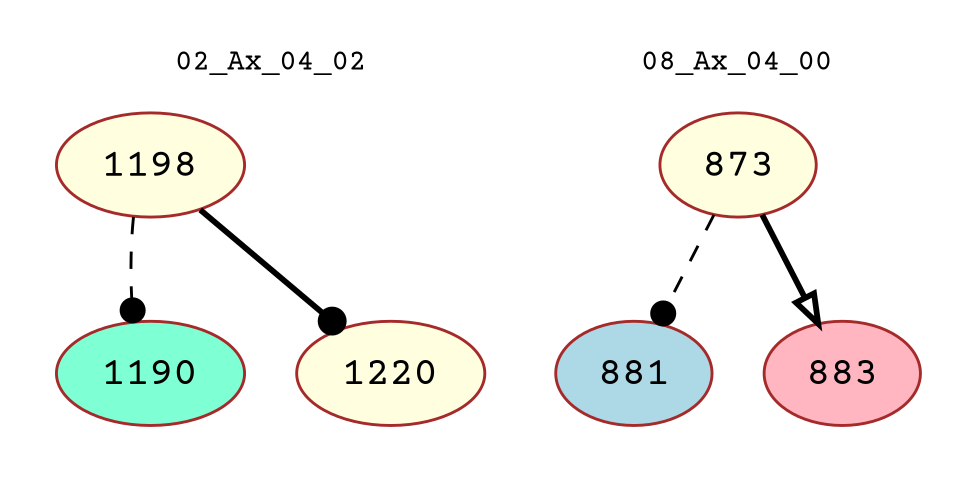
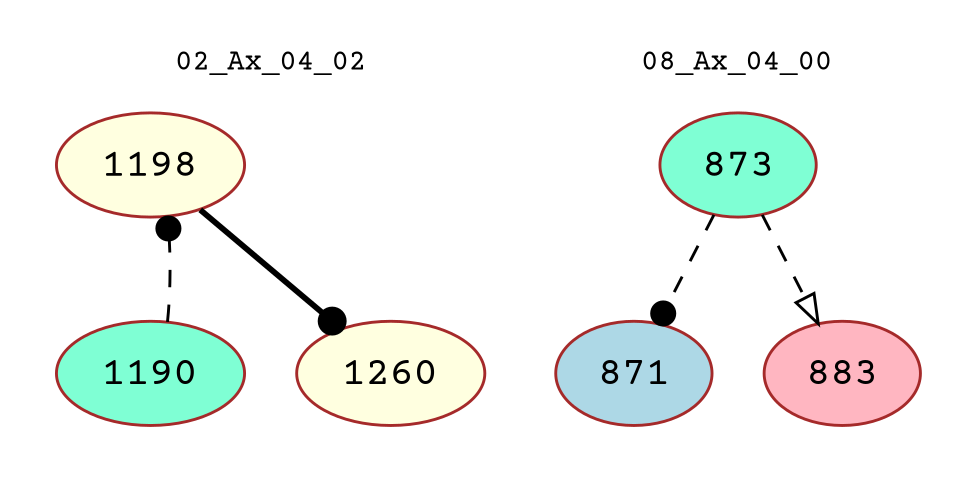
  digraph {
    fontname="Courier Prime"
    node [color=brown fillcolor=lightyellow fontname="Courier Prime" style=filled]
    edge [arrowhead=dot color=black fontname="Courier Prime" style=dashed]
    n1 [label=1198]
    n2 [fillcolor=aquamarine label=1190]
-   n3 [label=1220]
-   n4 [label=873]
-   n5 [fillcolor=lightblue label=881]
+   n3 [label=1260]
+   n4 [fillcolor=aquamarine label=873]
+   n5 [fillcolor=lightblue label=871]
    n6 [fillcolor=lightpink label=883]
    subgraph cluster_1 {
      color=white
      fontsize=10
      label="02_Ax_04_02"
      n1
      n2
      n3
    }
    subgraph cluster_2 {
      color=white
      fontsize=10
      label="08_Ax_04_00"
      n4
      n5
      n6
    }
-   n1 -> n2
+   n2 -> n1
    n1 -> n3 [style=bold]
    n4 -> n5
-   n4 -> n6 [arrowhead=onormal style=bold]
+   n4 -> n6 [arrowhead=onormal]
  }
